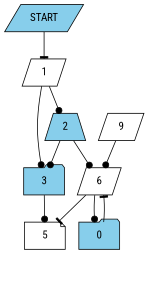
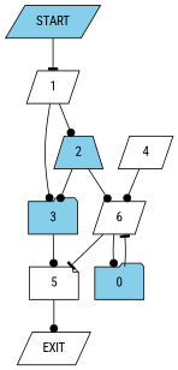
  digraph {
    fontname="Roboto Condensed"
    node [fillcolor=white fontname="Roboto Condensed" shape=parallelogram style=filled]
    edge [arrowhead=dot fontname="Roboto Condensed"]
    n1 [fillcolor=skyblue label=START]
    1
    2 [fillcolor=skyblue shape=trapezium]
    3 [fillcolor=skyblue shape=folder]
+   n5 [label=EXIT]
    6
    5 [shape=note]
-   4 [label=9]
+   4
    n9 [fillcolor=skyblue label=0 shape=folder]
    n1 -> 1 [arrowhead=tee]
    1 -> 2
    1 -> 3
    2 -> 3
    2 -> 6
    3 -> 5
    6 -> 5 [arrowhead=tee]
    6 -> n9
+   5 -> n5
    4 -> 6
    n9 -> 6 [arrowhead=tee]
  }
